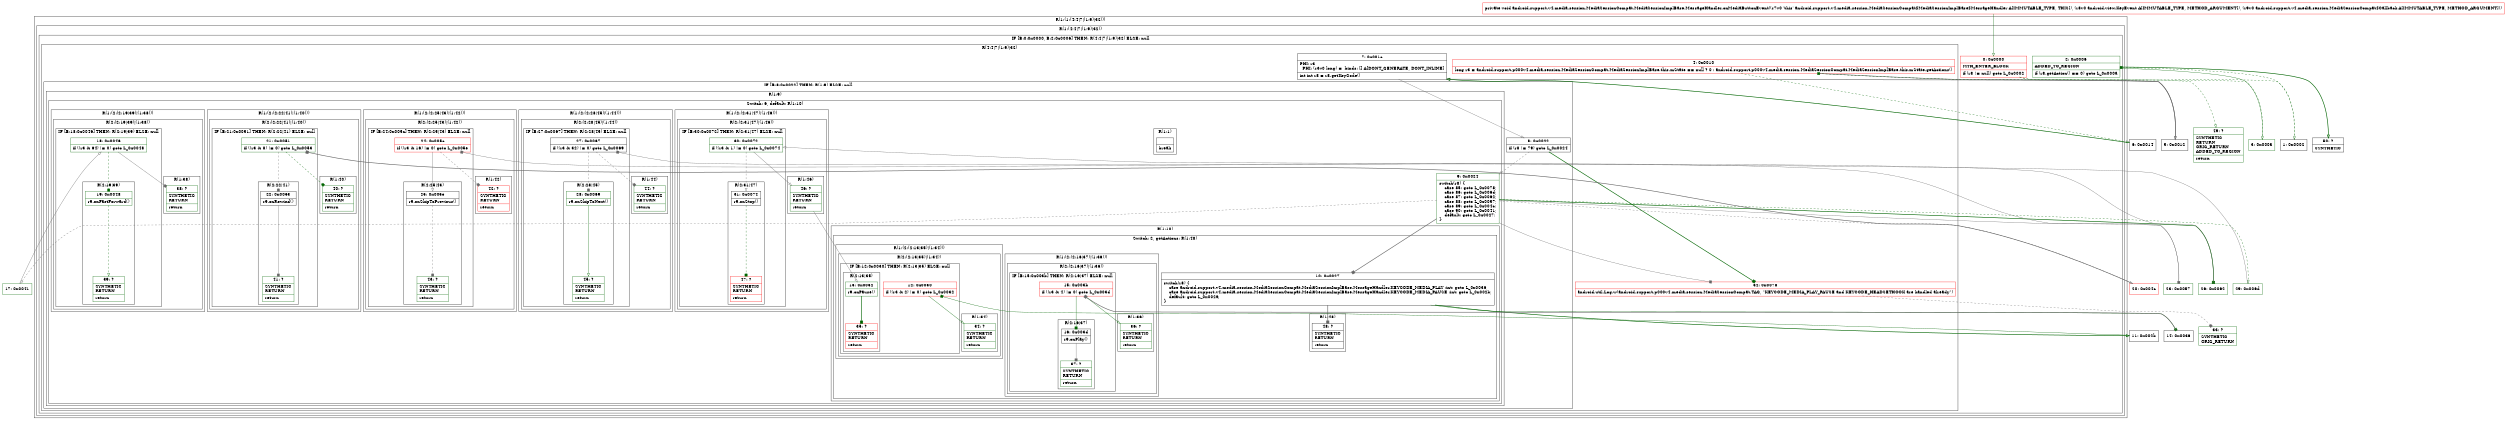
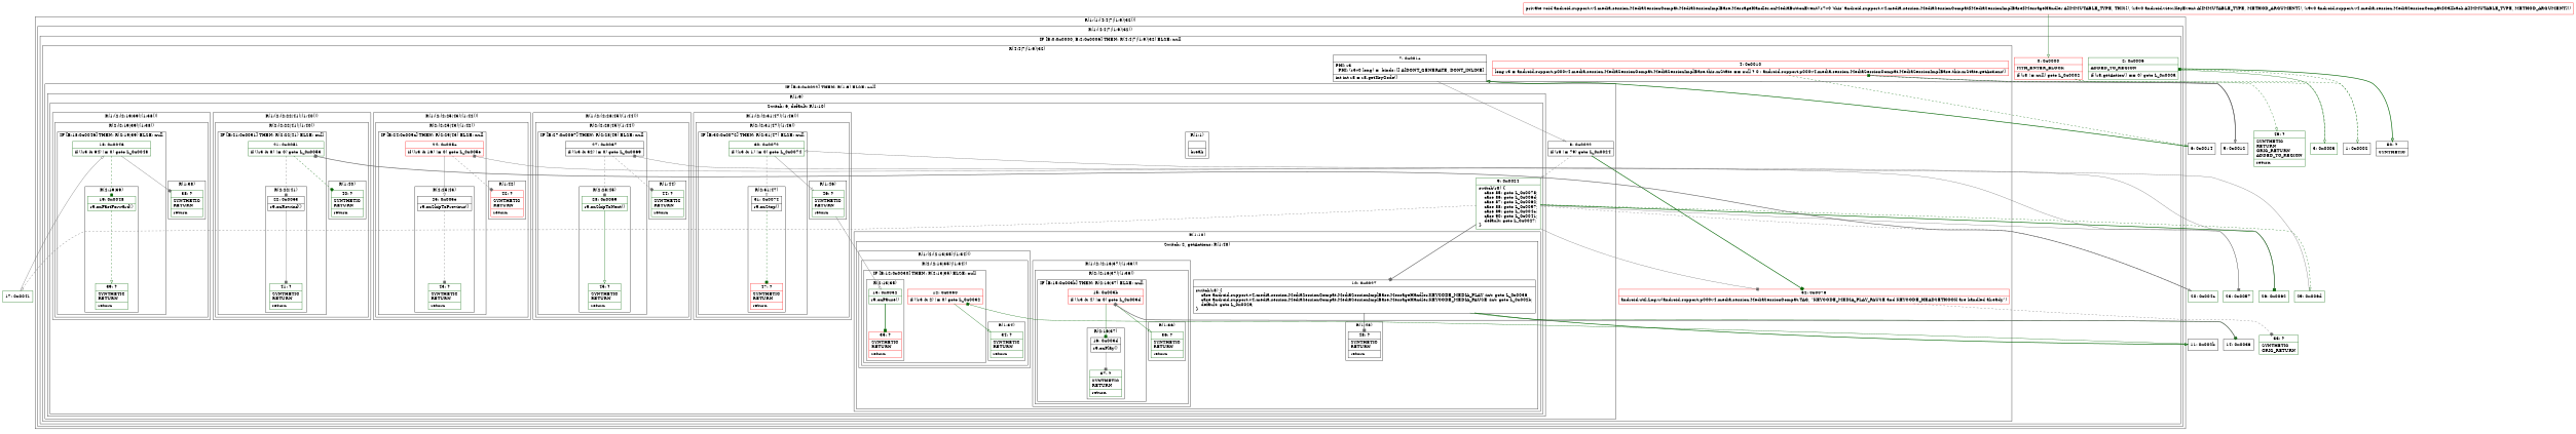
  digraph {
    node [color=darkgreen shape=record]
    edge [arrowhead=box color=gray40 style=solid]
    n1 [color=black label="{|break\l}"]
    n2 [color=black label="{31\:\ 0x0074|r9.onStop()\l}"]
    n3 [color=red label="{47\:\ ?|SYNTHETIC\lRETURN\l|return\l}"]
    n4 [label="{30\:\ 0x0072|if ((r3 & 1) != 0) goto L_0x0074\l}"]
    n5 [label="{46\:\ ?|SYNTHETIC\lRETURN\l|return\l}"]
    n6 [label="{28\:\ 0x0069|r9.onSkipToNext()\l}"]
    n7 [label="{45\:\ ?|SYNTHETIC\lRETURN\l|return\l}"]
    n8 [color=black label="{27\:\ 0x0067|if ((r3 & 32) != 0) goto L_0x0069\l}"]
    n9 [label="{44\:\ ?|SYNTHETIC\lRETURN\l|return\l}"]
    n10 [color=black label="{25\:\ 0x005e|r9.onSkipToPrevious()\l}"]
    n11 [label="{43\:\ ?|SYNTHETIC\lRETURN\l|return\l}"]
    n12 [color=red label="{24\:\ 0x005c|if ((r3 & 16) != 0) goto L_0x005e\l}"]
    n13 [color=red label="{42\:\ ?|SYNTHETIC\lRETURN\l|return\l}"]
    n14 [color=black label="{22\:\ 0x0053|r9.onRewind()\l}"]
    n15 [label="{41\:\ ?|SYNTHETIC\lRETURN\l|return\l}"]
    n16 [label="{21\:\ 0x0051|if ((r3 & 8) != 0) goto L_0x0053\l}"]
    n17 [label="{40\:\ ?|SYNTHETIC\lRETURN\l|return\l}"]
    n18 [label="{19\:\ 0x0048|r9.onFastForward()\l}"]
    n19 [label="{39\:\ ?|SYNTHETIC\lRETURN\l|return\l}"]
    n20 [label="{18\:\ 0x0046|if ((r3 & 64) != 0) goto L_0x0048\l}"]
    n21 [label="{38\:\ ?|SYNTHETIC\lRETURN\l|return\l}"]
    n22 [color=black label="{16\:\ 0x003d|r9.onPlay()\l}"]
    n23 [label="{37\:\ ?|SYNTHETIC\lRETURN\l|return\l}"]
    n24 [color=red label="{15\:\ 0x003b|if ((r3 & 4) != 0) goto L_0x003d\l}"]
    n25 [label="{36\:\ ?|SYNTHETIC\lRETURN\l|return\l}"]
    n26 [label="{13\:\ 0x0032|r9.onPause()\l}"]
    n27 [color=red label="{35\:\ ?|SYNTHETIC\lRETURN\l|return\l}"]
    n28 [color=red label="{12\:\ 0x0030|if ((r3 & 2) != 0) goto L_0x0032\l}"]
    n29 [label="{34\:\ ?|SYNTHETIC\lRETURN\l|return\l}"]
    n30 [color=black label="{48\:\ ?|SYNTHETIC\lRETURN\l|return\l}"]
    n31 [color=black label="{10\:\ 0x0027|switch(r8) \{\l    case android.support.v4.media.session.MediaSessionCompat.MediaSessionImplBase.MessageHandler.KEYCODE_MEDIA_PLAY :int: goto L_0x0036;\l    case android.support.v4.media.session.MediaSessionCompat.MediaSessionImplBase.MessageHandler.KEYCODE_MEDIA_PAUSE :int: goto L_0x002b;\l    default: goto L_0x002a;\l\}\l}"]
    n32 [label="{9\:\ 0x0024|switch(r8) \{\l    case 85: goto L_0x0078;\l    case 86: goto L_0x006d;\l    case 87: goto L_0x0062;\l    case 88: goto L_0x0057;\l    case 89: goto L_0x004c;\l    case 90: goto L_0x0041;\l    default: goto L_0x0027;\l\}\l}"]
    n33 [color=black label="{8\:\ 0x0022|if (r8 != 79) goto L_0x0024\l}"]
    n34 [color=red label="{4\:\ 0x0010|long r3 = android.support.p000v4.media.session.MediaSessionCompat.MediaSessionImplBase.this.mState == null ? 0 : android.support.p000v4.media.session.MediaSessionCompat.MediaSessionImplBase.this.mState.getActions()\l}"]
    n35 [color=black label="{7\:\ 0x001c|PHI: r3 \l  PHI: (r3v0 long) =  binds: [] A[DONT_GENERATE, DONT_INLINE]\l|int int r8 = r8.getKeyCode()\l}"]
    n36 [color=red label="{32\:\ 0x0078|android.util.Log.w(android.support.p000v4.media.session.MediaSessionCompat.TAG, \"KEYCODE_MEDIA_PLAY_PAUSE and KEYCODE_HEADSETHOOK are handled already\")\l}"]
    n37 [color=red label="{0\:\ 0x0000|MTH_ENTER_BLOCK\l|if (r8 != null) goto L_0x0002\l}"]
    n38 [label="{2\:\ 0x0006|ADDED_TO_REGION\l|if (r8.getAction() == 0) goto L_0x000a\l}"]
    n39 [color=black label="{11\:\ 0x002b}"]
    n40 [color=black label="{14\:\ 0x0036}"]
    n41 [label="{17\:\ 0x0041}"]
-   n42 [color=red label="{20\:\ 0x004c}"]
+   n42 [label="{20\:\ 0x004c}"]
    n43 [label="{23\:\ 0x0057}"]
    n44 [label="{26\:\ 0x0062}"]
    n45 [label="{29\:\ 0x006d}"]
    n46 [color=black label="{5\:\ 0x0012}"]
    n47 [color=black label="{6\:\ 0x0014}"]
    n48 [label="{33\:\ ?|SYNTHETIC\lORIG_RETURN\l}"]
    n49 [color=black label="{1\:\ 0x0002}"]
    n50 [label="{49\:\ ?|SYNTHETIC\lRETURN\lORIG_RETURN\lADDED_TO_REGION\l|return\l}"]
    n51 [label="{3\:\ 0x000a}"]
    n52 [color=black label="{50\:\ ?|SYNTHETIC\l}"]
    n53 [color=red label="{private void android.support.v4.media.session.MediaSessionCompat.MediaSessionImplBase.MessageHandler.onMediaButtonEvent((r7v0 'this' android.support.v4.media.session.MediaSessionCompat$MediaSessionImplBase$MessageHandler A[IMMUTABLE_TYPE, THIS]), (r8v0 android.view.KeyEvent A[IMMUTABLE_TYPE, METHOD_ARGUMENT]), (r9v0 android.support.v4.media.session.MediaSessionCompat$Callback A[IMMUTABLE_TYPE, METHOD_ARGUMENT])) }"]
    subgraph cluster_1 {
      label="R(1:(1:(4:4|7|(1:9)|32)))"
      subgraph cluster_2 {
        label="R(1:(4:4|7|(1:9)|32))"
        subgraph cluster_3 {
          label="IF [B:0:0x0000, B:2:0x0006] THEN: R(4:4|7|(1:9)|32) ELSE: null"
          n37
          n38
          subgraph cluster_4 {
            label="R(4:4|7|(1:9)|32)"
            n34
            n35
            n36
            subgraph cluster_5 {
              label="IF [B:8:0x0022] THEN: R(1:9) ELSE: null"
              n33
              subgraph cluster_6 {
                label="R(1:9)"
                subgraph cluster_7 {
                  label="Switch: 6, default: R(1:10)"
                  n32
                  subgraph cluster_8 {
                    label="R(1:1)"
                    n1
                  }
                  subgraph cluster_9 {
                    label="R(1:(2:(2:31|47)|(1:46)))"
                    subgraph cluster_10 {
                      label="R(2:(2:31|47)|(1:46))"
                      subgraph cluster_11 {
                        label="IF [B:30:0x0072] THEN: R(2:31|47) ELSE: null"
                        n4
                        subgraph cluster_12 {
                          label="R(2:31|47)"
                          n2
                          n3
                        }
                      }
                      subgraph cluster_13 {
                        label="R(1:46)"
                        n5
                      }
                    }
                  }
                  subgraph cluster_14 {
                    label="R(1:(2:(2:28|45)|(1:44)))"
                    subgraph cluster_15 {
                      label="R(2:(2:28|45)|(1:44))"
                      subgraph cluster_16 {
                        label="IF [B:27:0x0067] THEN: R(2:28|45) ELSE: null"
                        n8
                        subgraph cluster_17 {
                          label="R(2:28|45)"
                          n6
                          n7
                        }
                      }
                      subgraph cluster_18 {
                        label="R(1:44)"
                        n9
                      }
                    }
                  }
                  subgraph cluster_19 {
                    label="R(1:(2:(2:25|43)|(1:42)))"
                    subgraph cluster_20 {
                      label="R(2:(2:25|43)|(1:42))"
                      subgraph cluster_21 {
                        label="IF [B:24:0x005c] THEN: R(2:25|43) ELSE: null"
                        n12
                        subgraph cluster_22 {
                          label="R(2:25|43)"
                          n10
                          n11
                        }
                      }
                      subgraph cluster_23 {
                        label="R(1:42)"
                        n13
                      }
                    }
                  }
                  subgraph cluster_24 {
                    label="R(1:(2:(2:22|41)|(1:40)))"
                    subgraph cluster_25 {
                      label="R(2:(2:22|41)|(1:40))"
                      subgraph cluster_26 {
                        label="IF [B:21:0x0051] THEN: R(2:22|41) ELSE: null"
                        n16
                        subgraph cluster_27 {
                          label="R(2:22|41)"
                          n14
                          n15
                        }
                      }
                      subgraph cluster_28 {
                        label="R(1:40)"
                        n17
                      }
                    }
                  }
                  subgraph cluster_29 {
                    label="R(1:(2:(2:19|39)|(1:38)))"
                    subgraph cluster_30 {
                      label="R(2:(2:19|39)|(1:38))"
                      subgraph cluster_31 {
                        label="IF [B:18:0x0046] THEN: R(2:19|39) ELSE: null"
                        n20
                        subgraph cluster_32 {
                          label="R(2:19|39)"
                          n18
                          n19
                        }
                      }
                      subgraph cluster_33 {
                        label="R(1:38)"
                        n21
                      }
                    }
                  }
                  subgraph cluster_34 {
                    label="R(1:10)"
                    subgraph cluster_35 {
                      label="Switch: 2, getActions: R(1:48)"
                      n31
                      subgraph cluster_36 {
                        label="R(1:(2:(2:16|37)|(1:36)))"
                        subgraph cluster_37 {
                          label="R(2:(2:16|37)|(1:36))"
                          subgraph cluster_38 {
                            label="IF [B:15:0x003b] THEN: R(2:16|37) ELSE: null"
                            n24
                            subgraph cluster_39 {
                              label="R(2:16|37)"
                              n22
                              n23
                            }
                          }
                          subgraph cluster_40 {
                            label="R(1:36)"
                            n25
                          }
                        }
                      }
                      subgraph cluster_41 {
                        label="R(1:(2:(2:13|35)|(1:34)))"
                        subgraph cluster_42 {
                          label="R(2:(2:13|35)|(1:34))"
                          subgraph cluster_43 {
                            label="IF [B:12:0x0030] THEN: R(2:13|35) ELSE: null"
                            n28
                            subgraph cluster_44 {
                              label="R(2:13|35)"
                              n26
                              n27
                            }
                          }
                          subgraph cluster_45 {
                            label="R(1:34)"
                            n29
                          }
                        }
                      }
                      subgraph cluster_46 {
                        label="R(1:48)"
                        n30
                      }
                    }
                  }
                }
              }
            }
          }
        }
      }
    }
    n2 -> n3 [color=darkgreen style=dashed]
    n4 -> n2 [arrowhead=onormal style=dashed]
    n4 -> n5 [arrowhead=onormal]
    n5 -> n26 [arrowhead=onormal]
    n6 -> n7 [arrowhead=onormal color=darkgreen]
    n8 -> n6 [style=dashed]
    n8 -> n9 [style=dashed]
    n10 -> n11 [style=dashed]
    n12 -> n10 [arrowhead=onormal]
    n12 -> n13 [style=dashed]
    n14 -> n15
    n16 -> n14 [style=dashed]
    n16 -> n17 [color=darkgreen style=dashed]
    n18 -> n19 [arrowhead=onormal color=darkgreen style=dashed]
    n20 -> n18 [color=darkgreen style=dashed]
    n20 -> n21
    n22 -> n23
    n24 -> n22 [color=darkgreen]
    n24 -> n25 [arrowhead=onormal color=darkgreen]
    n26 -> n27 [color=darkgreen style=bold]
    n28 -> n29 [arrowhead=onormal color=darkgreen]
    n31 -> n30 [style=bold]
    n31 -> n39 [arrowhead=onormal color=darkgreen style=bold]
    n31 -> n40 [color=darkgreen]
    n32 -> n31 [style=bold]
    n32 -> n36
    n32 -> n41 [arrowhead=onormal style=dashed]
    n32 -> n42 [arrowhead=onormal style=dashed]
    n32 -> n43
    n32 -> n44 [color=darkgreen style=bold]
    n32 -> n45 [arrowhead=onormal color=darkgreen style=dashed]
    n33 -> n32 [arrowhead=onormal style=dashed]
    n33 -> n36 [color=darkgreen style=bold]
    n34 -> n46 [arrowhead=onormal style=bold]
    n34 -> n47 [arrowhead=onormal color=darkgreen style=dashed]
    n35 -> n33 [arrowhead=onormal]
    n36 -> n48 [style=dashed]
    n37 -> n49 [arrowhead=onormal color=darkgreen style=dashed]
    n37 -> n50 [arrowhead=onormal color=darkgreen style=dashed]
    n38 -> n51 [arrowhead=onormal color=darkgreen]
    n38 -> n52 [arrowhead=onormal color=darkgreen style=bold]
    n39 -> n28 [color=darkgreen]
    n40 -> n24 [style=bold]
    n41 -> n20 [arrowhead=onormal]
    n42 -> n16 [style=bold]
    n43 -> n12
    n44 -> n8
    n45 -> n4 [arrowhead=onormal]
    n46 -> n35 [arrowhead=onormal style=bold]
    n47 -> n35 [arrowhead=onormal color=darkgreen style=bold]
    n49 -> n38 [color=darkgreen style=dashed]
    n51 -> n34 [color=darkgreen style=dashed]
    n53 -> n37 [arrowhead=onormal color=darkgreen]
  }
